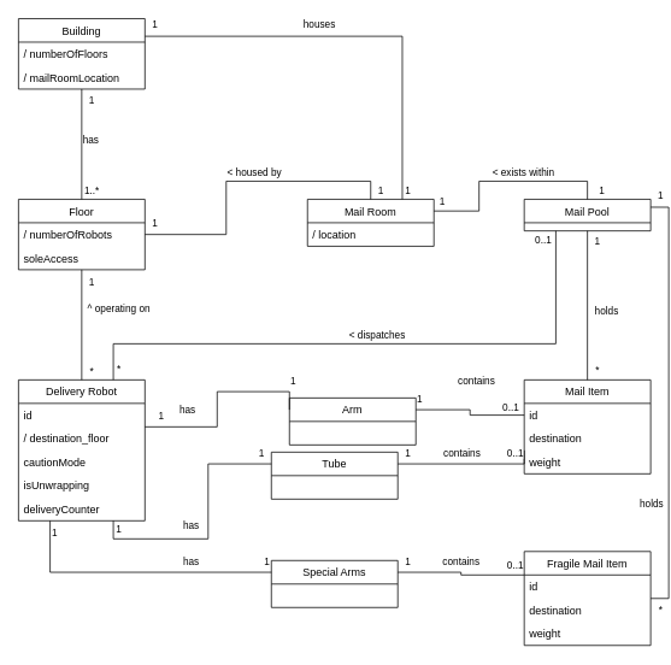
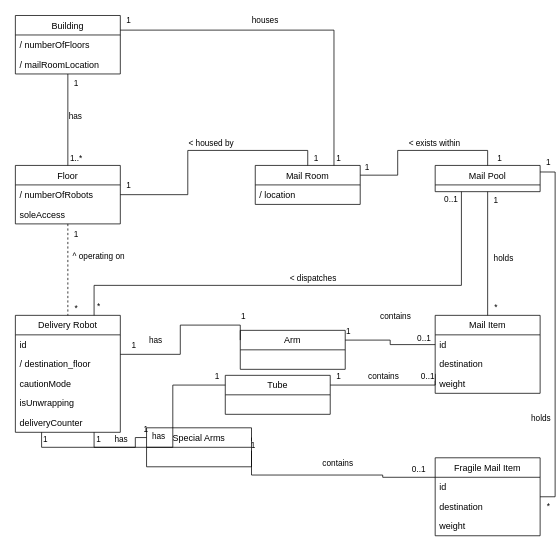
  <mxCell id="0" />
  <mxCell id="1" parent="0" />
  <mxCell id="2" style="edgeStyle=orthogonalEdgeStyle;rounded=0;orthogonalLoop=1;jettySize=auto;html=1;entryX=0.5;entryY=0;entryDx=0;entryDy=0;endArrow=none;endFill=0;exitX=1;exitY=0.25;exitDx=0;exitDy=0;" edge="1" parent="1" source="6" target="55"><mxGeometry relative="1" as="geometry" /></mxCell>
  <mxCell id="3" value="1" style="edgeLabel;html=1;align=center;verticalAlign=middle;resizable=0;points=[];" vertex="1" connectable="0" parent="2"><mxGeometry x="-0.885" relative="1" as="geometry"><mxPoint x="-5" y="-12" as="offset" /></mxGeometry></mxCell>
  <mxCell id="4" value="1" style="edgeLabel;html=1;align=center;verticalAlign=middle;resizable=0;points=[];" vertex="1" connectable="0" parent="2"><mxGeometry x="0.741" y="3" relative="1" as="geometry"><mxPoint x="24" y="13" as="offset" /></mxGeometry></mxCell>
  <mxCell id="5" value="&amp;lt; exists within" style="edgeLabel;html=1;align=center;verticalAlign=middle;resizable=0;points=[];" vertex="1" connectable="0" parent="2"><mxGeometry x="0.076" y="-2" relative="1" as="geometry"><mxPoint x="11" y="-12" as="offset" /></mxGeometry></mxCell>
  <mxCell id="6" value="Mail Room" style="swimlane;fontStyle=0;childLayout=stackLayout;horizontal=1;startSize=26;fillColor=none;horizontalStack=0;resizeParent=1;resizeParentMax=0;resizeLast=0;collapsible=1;marginBottom=0;" vertex="1" parent="1"><mxGeometry x="340" y="220" width="140" height="52" as="geometry" /></mxCell>
  <mxCell id="7" value="/ location" style="text;strokeColor=none;fillColor=none;align=left;verticalAlign=top;spacingLeft=4;spacingRight=4;overflow=hidden;rotatable=0;points=[[0,0.5],[1,0.5]];portConstraint=eastwest;" vertex="1" parent="6"><mxGeometry y="26" width="140" height="26" as="geometry" /></mxCell>
  <mxCell id="8" style="edgeStyle=orthogonalEdgeStyle;rounded=0;comic=0;jumpStyle=none;orthogonalLoop=1;jettySize=auto;html=1;entryX=0;entryY=0.25;entryDx=0;entryDy=0;shadow=0;endArrow=none;endFill=0;" edge="1" parent="1" source="20" target="30"><mxGeometry relative="1" as="geometry"><Array as="points"><mxPoint x="240" y="472" /><mxPoint x="240" y="433" /></Array></mxGeometry></mxCell>
  <mxCell id="9" value="1" style="edgeLabel;html=1;align=center;verticalAlign=middle;resizable=0;points=[];" vertex="1" connectable="0" parent="8"><mxGeometry x="-0.829" y="3" relative="1" as="geometry"><mxPoint x="-2" y="-10" as="offset" /></mxGeometry></mxCell>
  <mxCell id="10" value="1" style="edgeLabel;html=1;align=center;verticalAlign=middle;resizable=0;points=[];" vertex="1" connectable="0" parent="8"><mxGeometry x="0.671" y="4" relative="1" as="geometry"><mxPoint x="19" y="-8" as="offset" /></mxGeometry></mxCell>
  <mxCell id="11" value="has" style="edgeLabel;html=1;align=center;verticalAlign=middle;resizable=0;points=[];" vertex="1" connectable="0" parent="8"><mxGeometry x="-0.143" y="7" relative="1" as="geometry"><mxPoint x="-27" y="-5" as="offset" /></mxGeometry></mxCell>
  <mxCell id="12" style="edgeStyle=orthogonalEdgeStyle;rounded=0;comic=0;jumpStyle=none;orthogonalLoop=1;jettySize=auto;html=1;exitX=0.75;exitY=1;exitDx=0;exitDy=0;entryX=0;entryY=0.25;entryDx=0;entryDy=0;shadow=0;endArrow=none;endFill=0;" edge="1" parent="1" source="20" target="77"><mxGeometry relative="1" as="geometry" /></mxCell>
  <mxCell id="13" value="1" style="edgeLabel;html=1;align=center;verticalAlign=middle;resizable=0;points=[];" vertex="1" connectable="0" parent="12"><mxGeometry x="-0.86" relative="1" as="geometry"><mxPoint x="5" y="-11" as="offset" /></mxGeometry></mxCell>
  <mxCell id="14" value="1" style="edgeLabel;html=1;align=center;verticalAlign=middle;resizable=0;points=[];" vertex="1" connectable="0" parent="12"><mxGeometry x="0.885" y="-3" relative="1" as="geometry"><mxPoint x="4" y="-15" as="offset" /></mxGeometry></mxCell>
  <mxCell id="15" value="has" style="edgeLabel;html=1;align=center;verticalAlign=middle;resizable=0;points=[];" vertex="1" connectable="0" parent="12"><mxGeometry x="-0.449" y="40" relative="1" as="geometry"><mxPoint x="28" y="24" as="offset" /></mxGeometry></mxCell>
  <mxCell id="16" style="edgeStyle=orthogonalEdgeStyle;rounded=0;comic=0;jumpStyle=none;orthogonalLoop=1;jettySize=auto;html=1;exitX=0.25;exitY=1;exitDx=0;exitDy=0;entryX=0;entryY=0.25;entryDx=0;entryDy=0;shadow=0;endArrow=none;endFill=0;" edge="1" parent="1" source="20" target="78"><mxGeometry relative="1" as="geometry" /></mxCell>
  <mxCell id="17" value="1" style="edgeLabel;html=1;align=center;verticalAlign=middle;resizable=0;points=[];" vertex="1" connectable="0" parent="16"><mxGeometry x="-0.935" y="4" relative="1" as="geometry"><mxPoint x="1" y="2" as="offset" /></mxGeometry></mxCell>
  <mxCell id="18" value="1" style="edgeLabel;html=1;align=center;verticalAlign=middle;resizable=0;points=[];" vertex="1" connectable="0" parent="16"><mxGeometry x="0.94" y="3" relative="1" as="geometry"><mxPoint x="3" y="-9" as="offset" /></mxGeometry></mxCell>
  <mxCell id="19" value="has" style="edgeLabel;html=1;align=center;verticalAlign=middle;resizable=0;points=[];" vertex="1" connectable="0" parent="16"><mxGeometry x="0.335" y="-3" relative="1" as="geometry"><mxPoint x="10" y="-15" as="offset" /></mxGeometry></mxCell>
  <mxCell id="20" value="Delivery Robot" style="swimlane;fontStyle=0;childLayout=stackLayout;horizontal=1;startSize=26;fillColor=none;horizontalStack=0;resizeParent=1;resizeParentMax=0;resizeLast=0;collapsible=1;marginBottom=0;" vertex="1" parent="1"><mxGeometry x="20" y="420" width="140" height="156" as="geometry" /></mxCell>
  <mxCell id="21" value="id" style="text;strokeColor=none;fillColor=none;align=left;verticalAlign=top;spacingLeft=4;spacingRight=4;overflow=hidden;rotatable=0;points=[[0,0.5],[1,0.5]];portConstraint=eastwest;" vertex="1" parent="20"><mxGeometry y="26" width="140" height="26" as="geometry" /></mxCell>
  <mxCell id="22" value="/ destination_floor" style="text;strokeColor=none;fillColor=none;align=left;verticalAlign=top;spacingLeft=4;spacingRight=4;overflow=hidden;rotatable=0;points=[[0,0.5],[1,0.5]];portConstraint=eastwest;" vertex="1" parent="20"><mxGeometry y="52" width="140" height="26" as="geometry" /></mxCell>
  <mxCell id="23" value="cautionMode" style="text;strokeColor=none;fillColor=none;align=left;verticalAlign=top;spacingLeft=4;spacingRight=4;overflow=hidden;rotatable=0;points=[[0,0.5],[1,0.5]];portConstraint=eastwest;" vertex="1" parent="20"><mxGeometry y="78" width="140" height="26" as="geometry" /></mxCell>
  <mxCell id="24" value="isUnwrapping" style="text;strokeColor=none;fillColor=none;align=left;verticalAlign=top;spacingLeft=4;spacingRight=4;overflow=hidden;rotatable=0;points=[[0,0.5],[1,0.5]];portConstraint=eastwest;" vertex="1" parent="20"><mxGeometry y="104" width="140" height="26" as="geometry" /></mxCell>
  <mxCell id="25" value="deliveryCounter" style="text;strokeColor=none;fillColor=none;align=left;verticalAlign=top;spacingLeft=4;spacingRight=4;overflow=hidden;rotatable=0;points=[[0,0.5],[1,0.5]];portConstraint=eastwest;" vertex="1" parent="20"><mxGeometry y="130" width="140" height="26" as="geometry" /></mxCell>
  <mxCell id="26" style="edgeStyle=orthogonalEdgeStyle;rounded=0;comic=0;jumpStyle=none;orthogonalLoop=1;jettySize=auto;html=1;exitX=1;exitY=0.25;exitDx=0;exitDy=0;entryX=0;entryY=0.5;entryDx=0;entryDy=0;shadow=0;endArrow=none;endFill=0;" edge="1" parent="1" source="30" target="36"><mxGeometry relative="1" as="geometry" /></mxCell>
  <mxCell id="27" value="contains" style="edgeLabel;html=1;align=center;verticalAlign=middle;resizable=0;points=[];" vertex="1" connectable="0" parent="26"><mxGeometry x="0.2" y="2" relative="1" as="geometry"><mxPoint x="-4" y="-37" as="offset" /></mxGeometry></mxCell>
  <mxCell id="28" value="1" style="edgeLabel;html=1;align=center;verticalAlign=middle;resizable=0;points=[];" vertex="1" connectable="0" parent="26"><mxGeometry x="-0.868" y="-2" relative="1" as="geometry"><mxPoint x="-5" y="-15" as="offset" /></mxGeometry></mxCell>
  <mxCell id="29" value="0..1" style="edgeLabel;html=1;align=center;verticalAlign=middle;resizable=0;points=[];" vertex="1" connectable="0" parent="26"><mxGeometry x="0.807" y="1" relative="1" as="geometry"><mxPoint x="-4" y="-8" as="offset" /></mxGeometry></mxCell>
  <mxCell id="30" value="Arm" style="swimlane;fontStyle=0;childLayout=stackLayout;horizontal=1;startSize=26;fillColor=none;horizontalStack=0;resizeParent=1;resizeParentMax=0;resizeLast=0;collapsible=1;marginBottom=0;" vertex="1" parent="1"><mxGeometry x="320" y="440" width="140" height="52" as="geometry" /></mxCell>
  <mxCell id="31" style="edgeStyle=orthogonalEdgeStyle;rounded=0;comic=0;jumpStyle=none;orthogonalLoop=1;jettySize=auto;html=1;exitX=1;exitY=0.25;exitDx=0;exitDy=0;entryX=0;entryY=0.75;entryDx=0;entryDy=0;shadow=0;endArrow=none;endFill=0;" edge="1" parent="1" source="77" target="35"><mxGeometry relative="1" as="geometry"><Array as="points"><mxPoint x="580" y="513" /></Array></mxGeometry></mxCell>
  <mxCell id="32" value="contains" style="edgeLabel;html=1;align=center;verticalAlign=middle;resizable=0;points=[];" vertex="1" connectable="0" parent="31"><mxGeometry x="-0.439" y="3" relative="1" as="geometry"><mxPoint x="27" y="-10" as="offset" /></mxGeometry></mxCell>
  <mxCell id="33" value="1" style="edgeLabel;html=1;align=center;verticalAlign=middle;resizable=0;points=[];" vertex="1" connectable="0" parent="31"><mxGeometry x="-0.445" y="-3" relative="1" as="geometry"><mxPoint x="-33" y="-16" as="offset" /></mxGeometry></mxCell>
  <mxCell id="34" value="0..1" style="edgeLabel;html=1;align=center;verticalAlign=middle;resizable=0;points=[];" vertex="1" connectable="0" parent="31"><mxGeometry x="0.664" y="-2" relative="1" as="geometry"><mxPoint y="-15" as="offset" /></mxGeometry></mxCell>
  <mxCell id="35" value="Mail Item" style="swimlane;fontStyle=0;childLayout=stackLayout;horizontal=1;startSize=26;fillColor=none;horizontalStack=0;resizeParent=1;resizeParentMax=0;resizeLast=0;collapsible=1;marginBottom=0;" vertex="1" parent="1"><mxGeometry x="580" y="420" width="140" height="104" as="geometry" /></mxCell>
  <mxCell id="36" value="id" style="text;strokeColor=none;fillColor=none;align=left;verticalAlign=top;spacingLeft=4;spacingRight=4;overflow=hidden;rotatable=0;points=[[0,0.5],[1,0.5]];portConstraint=eastwest;" vertex="1" parent="35"><mxGeometry y="26" width="140" height="26" as="geometry" /></mxCell>
  <mxCell id="37" value="destination" style="text;strokeColor=none;fillColor=none;align=left;verticalAlign=top;spacingLeft=4;spacingRight=4;overflow=hidden;rotatable=0;points=[[0,0.5],[1,0.5]];portConstraint=eastwest;" vertex="1" parent="35"><mxGeometry y="52" width="140" height="26" as="geometry" /></mxCell>
  <mxCell id="38" value="weight" style="text;strokeColor=none;fillColor=none;align=left;verticalAlign=top;spacingLeft=4;spacingRight=4;overflow=hidden;rotatable=0;points=[[0,0.5],[1,0.5]];portConstraint=eastwest;" vertex="1" parent="35"><mxGeometry y="78" width="140" height="26" as="geometry" /></mxCell>
  <mxCell id="39" style="edgeStyle=orthogonalEdgeStyle;rounded=0;comic=0;jumpStyle=none;orthogonalLoop=1;jettySize=auto;html=1;exitX=1;exitY=0.25;exitDx=0;exitDy=0;entryX=0;entryY=0.25;entryDx=0;entryDy=0;shadow=0;endArrow=none;endFill=0;" edge="1" parent="1" source="78" target="79"><mxGeometry relative="1" as="geometry"><Array as="points"><mxPoint x="510" y="633" /><mxPoint x="510" y="636" /></Array></mxGeometry></mxCell>
  <mxCell id="40" value="contains" style="edgeLabel;html=1;align=center;verticalAlign=middle;resizable=0;points=[];" vertex="1" connectable="0" parent="39"><mxGeometry x="0.186" y="2" relative="1" as="geometry"><mxPoint x="-13" y="-14" as="offset" /></mxGeometry></mxCell>
  <mxCell id="41" value="0..1" style="edgeLabel;html=1;align=center;verticalAlign=middle;resizable=0;points=[];" vertex="1" connectable="0" parent="39"><mxGeometry x="0.843" y="-1" relative="1" as="geometry"><mxPoint y="-13" as="offset" /></mxGeometry></mxCell>
  <mxCell id="42" value="1" style="edgeLabel;html=1;align=center;verticalAlign=middle;resizable=0;points=[];" vertex="1" connectable="0" parent="39"><mxGeometry x="-0.857" y="1" relative="1" as="geometry"><mxPoint y="-11" as="offset" /></mxGeometry></mxCell>
  <mxCell id="43" style="edgeStyle=orthogonalEdgeStyle;rounded=0;comic=0;jumpStyle=none;orthogonalLoop=1;jettySize=auto;html=1;entryX=0.75;entryY=0;entryDx=0;entryDy=0;shadow=0;endArrow=none;endFill=0;exitX=0.25;exitY=1;exitDx=0;exitDy=0;" edge="1" parent="1" source="55" target="20"><mxGeometry relative="1" as="geometry"><mxPoint x="601.98" y="324.988" as="sourcePoint" /><Array as="points"><mxPoint x="615" y="380" /><mxPoint x="125" y="380" /></Array></mxGeometry></mxCell>
  <mxCell id="44" value="*" style="edgeLabel;html=1;align=center;verticalAlign=middle;resizable=0;points=[];" vertex="1" connectable="0" parent="43"><mxGeometry x="0.913" relative="1" as="geometry"><mxPoint x="5" y="15.01" as="offset" /></mxGeometry></mxCell>
  <mxCell id="45" value="0..1" style="edgeLabel;html=1;align=center;verticalAlign=middle;resizable=0;points=[];" vertex="1" connectable="0" parent="43"><mxGeometry x="-0.843" y="-3" relative="1" as="geometry"><mxPoint x="-12.0" y="-42" as="offset" /></mxGeometry></mxCell>
  <mxCell id="46" value="&amp;lt; dispatches" style="edgeLabel;html=1;align=center;verticalAlign=middle;resizable=0;points=[];" vertex="1" connectable="0" parent="43"><mxGeometry x="-0.011" y="-2" relative="1" as="geometry"><mxPoint y="-8" as="offset" /></mxGeometry></mxCell>
  <mxCell id="47" style="edgeStyle=orthogonalEdgeStyle;rounded=0;comic=0;jumpStyle=none;orthogonalLoop=1;jettySize=auto;html=1;entryX=0.5;entryY=0;entryDx=0;entryDy=0;shadow=0;endArrow=none;endFill=0;" edge="1" parent="1" source="55" target="35"><mxGeometry relative="1" as="geometry" /></mxCell>
  <mxCell id="48" value="1" style="edgeLabel;html=1;align=center;verticalAlign=middle;resizable=0;points=[];" vertex="1" connectable="0" parent="47"><mxGeometry x="-0.708" relative="1" as="geometry"><mxPoint x="10" y="-14" as="offset" /></mxGeometry></mxCell>
  <mxCell id="49" value="*" style="edgeLabel;html=1;align=center;verticalAlign=middle;resizable=0;points=[];" vertex="1" connectable="0" parent="47"><mxGeometry x="0.708" y="2" relative="1" as="geometry"><mxPoint x="8" y="12" as="offset" /></mxGeometry></mxCell>
  <mxCell id="50" value="holds" style="edgeLabel;html=1;align=center;verticalAlign=middle;resizable=0;points=[];" vertex="1" connectable="0" parent="47"><mxGeometry x="0.229" relative="1" as="geometry"><mxPoint x="20" y="-13" as="offset" /></mxGeometry></mxCell>
  <mxCell id="51" style="edgeStyle=orthogonalEdgeStyle;rounded=0;comic=0;jumpStyle=none;orthogonalLoop=1;jettySize=auto;html=1;exitX=1;exitY=0.25;exitDx=0;exitDy=0;entryX=1;entryY=0.5;entryDx=0;entryDy=0;shadow=0;endArrow=none;endFill=0;" edge="1" parent="1" source="55" target="79"><mxGeometry relative="1" as="geometry" /></mxCell>
  <mxCell id="52" value="1" style="edgeLabel;html=1;align=center;verticalAlign=middle;resizable=0;points=[];" vertex="1" connectable="0" parent="51"><mxGeometry x="-0.917" y="-5" relative="1" as="geometry"><mxPoint x="-5" y="-13" as="offset" /></mxGeometry></mxCell>
  <mxCell id="53" value="*" style="edgeLabel;html=1;align=center;verticalAlign=middle;resizable=0;points=[];" vertex="1" connectable="0" parent="51"><mxGeometry x="0.817" y="1" relative="1" as="geometry"><mxPoint x="-11" y="36" as="offset" /></mxGeometry></mxCell>
  <mxCell id="54" value="holds" style="edgeLabel;html=1;align=center;verticalAlign=middle;resizable=0;points=[];" vertex="1" connectable="0" parent="51"><mxGeometry x="0.425" y="-3" relative="1" as="geometry"><mxPoint x="-17" y="11" as="offset" /></mxGeometry></mxCell>
  <mxCell id="55" value="Mail Pool" style="swimlane;fontStyle=0;childLayout=stackLayout;horizontal=1;startSize=26;fillColor=none;horizontalStack=0;resizeParent=1;resizeParentMax=0;resizeLast=0;collapsible=1;marginBottom=0;" vertex="1" parent="1"><mxGeometry x="580" y="220" width="140" height="35" as="geometry" /></mxCell>
  <mxCell id="56" value="has" style="edgeStyle=orthogonalEdgeStyle;rounded=0;orthogonalLoop=1;jettySize=auto;html=1;entryX=0.5;entryY=1;entryDx=0;entryDy=0;endArrow=none;endFill=0;" edge="1" parent="1" source="63" target="70"><mxGeometry x="0.088" y="-10" relative="1" as="geometry"><mxPoint x="90" y="98.988" as="targetPoint" /><mxPoint as="offset" /></mxGeometry></mxCell>
  <mxCell id="57" value="1" style="edgeLabel;html=1;align=center;verticalAlign=middle;resizable=0;points=[];" vertex="1" connectable="0" parent="56"><mxGeometry x="0.726" y="-1" relative="1" as="geometry"><mxPoint x="9" y="-5" as="offset" /></mxGeometry></mxCell>
  <mxCell id="58" value="1..*" style="edgeLabel;html=1;align=center;verticalAlign=middle;resizable=0;points=[];" vertex="1" connectable="0" parent="56"><mxGeometry x="-0.747" relative="1" as="geometry"><mxPoint x="10" y="5" as="offset" /></mxGeometry></mxCell>
- <mxCell id="59" style="edgeStyle=orthogonalEdgeStyle;rounded=0;comic=0;jumpStyle=none;orthogonalLoop=1;jettySize=auto;html=1;entryX=0.5;entryY=0;entryDx=0;entryDy=0;shadow=0;endArrow=none;endFill=0;" edge="1" parent="1" source="63" target="20"><mxGeometry relative="1" as="geometry" /></mxCell>
+ <mxCell id="59" style="edgeStyle=orthogonalEdgeStyle;rounded=0;comic=0;jumpStyle=none;orthogonalLoop=1;jettySize=auto;html=1;entryX=0.5;entryY=0;entryDx=0;entryDy=0;shadow=0;endArrow=none;endFill=0;dashed=1;" edge="1" parent="1" source="63" target="20"><mxGeometry relative="1" as="geometry" /></mxCell>
  <mxCell id="60" value="1" style="edgeLabel;html=1;align=center;verticalAlign=middle;resizable=0;points=[];" vertex="1" connectable="0" parent="59"><mxGeometry x="-0.754" y="-1" relative="1" as="geometry"><mxPoint x="11" y="-2" as="offset" /></mxGeometry></mxCell>
  <mxCell id="61" value="*" style="edgeLabel;html=1;align=center;verticalAlign=middle;resizable=0;points=[];" vertex="1" connectable="0" parent="59"><mxGeometry x="0.77" y="3" relative="1" as="geometry"><mxPoint x="7" y="4" as="offset" /></mxGeometry></mxCell>
  <mxCell id="62" value="^ operating on" style="edgeLabel;html=1;align=center;verticalAlign=middle;resizable=0;points=[];" vertex="1" connectable="0" parent="59"><mxGeometry x="-0.23" y="-2" relative="1" as="geometry"><mxPoint x="42" y="-5" as="offset" /></mxGeometry></mxCell>
  <mxCell id="63" value="Floor" style="swimlane;fontStyle=0;childLayout=stackLayout;horizontal=1;startSize=26;fillColor=none;horizontalStack=0;resizeParent=1;resizeParentMax=0;resizeLast=0;collapsible=1;marginBottom=0;" vertex="1" parent="1"><mxGeometry x="20" y="220" width="140" height="78" as="geometry" /></mxCell>
  <mxCell id="64" value="/ numberOfRobots" style="text;strokeColor=none;fillColor=none;align=left;verticalAlign=top;spacingLeft=4;spacingRight=4;overflow=hidden;rotatable=0;points=[[0,0.5],[1,0.5]];portConstraint=eastwest;" vertex="1" parent="63"><mxGeometry y="26" width="140" height="26" as="geometry" /></mxCell>
  <mxCell id="65" value="soleAccess" style="text;strokeColor=none;fillColor=none;align=left;verticalAlign=top;spacingLeft=4;spacingRight=4;overflow=hidden;rotatable=0;points=[[0,0.5],[1,0.5]];portConstraint=eastwest;" vertex="1" parent="63"><mxGeometry y="52" width="140" height="26" as="geometry" /></mxCell>
  <mxCell id="66" style="edgeStyle=orthogonalEdgeStyle;rounded=0;comic=0;jumpStyle=none;orthogonalLoop=1;jettySize=auto;html=1;exitX=1;exitY=0.25;exitDx=0;exitDy=0;entryX=0.75;entryY=0;entryDx=0;entryDy=0;shadow=0;endArrow=none;endFill=0;" edge="1" parent="1" source="70" target="6"><mxGeometry relative="1" as="geometry" /></mxCell>
  <mxCell id="67" value="houses" style="edgeLabel;html=1;align=center;verticalAlign=middle;resizable=0;points=[];" vertex="1" connectable="0" parent="66"><mxGeometry x="-0.284" y="2" relative="1" as="geometry"><mxPoint x="25" y="-11" as="offset" /></mxGeometry></mxCell>
  <mxCell id="68" value="1" style="edgeLabel;html=1;align=center;verticalAlign=middle;resizable=0;points=[];" vertex="1" connectable="0" parent="66"><mxGeometry x="-0.928" y="-1" relative="1" as="geometry"><mxPoint x="-7" y="-14" as="offset" /></mxGeometry></mxCell>
  <mxCell id="69" value="1" style="edgeLabel;html=1;align=center;verticalAlign=middle;resizable=0;points=[];" vertex="1" connectable="0" parent="66"><mxGeometry x="0.932" y="-1" relative="1" as="geometry"><mxPoint x="6" y="6" as="offset" /></mxGeometry></mxCell>
  <mxCell id="70" value="Building" style="swimlane;fontStyle=0;childLayout=stackLayout;horizontal=1;startSize=26;fillColor=none;horizontalStack=0;resizeParent=1;resizeParentMax=0;resizeLast=0;collapsible=1;marginBottom=0;" vertex="1" parent="1"><mxGeometry x="20" y="20" width="140" height="78" as="geometry" /></mxCell>
  <mxCell id="71" value="/ numberOfFloors" style="text;strokeColor=none;fillColor=none;align=left;verticalAlign=top;spacingLeft=4;spacingRight=4;overflow=hidden;rotatable=0;points=[[0,0.5],[1,0.5]];portConstraint=eastwest;" vertex="1" parent="70"><mxGeometry y="26" width="140" height="26" as="geometry" /></mxCell>
  <mxCell id="72" value="/ mailRoomLocation" style="text;strokeColor=none;fillColor=none;align=left;verticalAlign=top;spacingLeft=4;spacingRight=4;overflow=hidden;rotatable=0;points=[[0,0.5],[1,0.5]];portConstraint=eastwest;" vertex="1" parent="70"><mxGeometry y="52" width="140" height="26" as="geometry" /></mxCell>
  <mxCell id="73" style="edgeStyle=orthogonalEdgeStyle;rounded=0;orthogonalLoop=1;jettySize=auto;html=1;entryX=0.5;entryY=0;entryDx=0;entryDy=0;endArrow=none;endFill=0;jumpStyle=none;comic=0;shadow=0;" edge="1" parent="1" source="64" target="6"><mxGeometry relative="1" as="geometry" /></mxCell>
  <mxCell id="74" value="1" style="edgeLabel;html=1;align=center;verticalAlign=middle;resizable=0;points=[];" vertex="1" connectable="0" parent="73"><mxGeometry x="-0.909" y="2" relative="1" as="geometry"><mxPoint x="-5" y="-11" as="offset" /></mxGeometry></mxCell>
  <mxCell id="75" value="1" style="edgeLabel;html=1;align=center;verticalAlign=middle;resizable=0;points=[];" vertex="1" connectable="0" parent="73"><mxGeometry x="0.739" y="-1" relative="1" as="geometry"><mxPoint x="33" y="9" as="offset" /></mxGeometry></mxCell>
  <mxCell id="76" value="&amp;lt; housed by" style="edgeLabel;html=1;align=center;verticalAlign=middle;resizable=0;points=[];" vertex="1" connectable="0" parent="73"><mxGeometry x="0.058" y="-1" relative="1" as="geometry"><mxPoint x="5" y="-11" as="offset" /></mxGeometry></mxCell>
  <mxCell id="77" value="Tube" style="swimlane;fontStyle=0;childLayout=stackLayout;horizontal=1;startSize=26;fillColor=none;horizontalStack=0;resizeParent=1;resizeParentMax=0;resizeLast=0;collapsible=1;marginBottom=0;" vertex="1" parent="1"><mxGeometry x="300" y="500" width="140" height="52" as="geometry" /></mxCell>
- <mxCell id="78" value="Special Arms" style="swimlane;fontStyle=0;childLayout=stackLayout;horizontal=1;startSize=26;fillColor=none;horizontalStack=0;resizeParent=1;resizeParentMax=0;resizeLast=0;collapsible=1;marginBottom=0;" vertex="1" parent="1"><mxGeometry x="300" y="620" width="140" height="52" as="geometry" /></mxCell>
+ <mxCell id="78" value="Special Arms" style="swimlane;fontStyle=0;childLayout=stackLayout;horizontal=1;startSize=26;fillColor=none;horizontalStack=0;resizeParent=1;resizeParentMax=0;resizeLast=0;collapsible=1;marginBottom=0;" vertex="1" parent="1"><mxGeometry x="195" y="570" width="140" height="52" as="geometry" /></mxCell>
  <mxCell id="79" value="Fragile Mail Item" style="swimlane;fontStyle=0;childLayout=stackLayout;horizontal=1;startSize=26;fillColor=none;horizontalStack=0;resizeParent=1;resizeParentMax=0;resizeLast=0;collapsible=1;marginBottom=0;" vertex="1" parent="1"><mxGeometry x="580" y="610" width="140" height="104" as="geometry" /></mxCell>
  <mxCell id="80" value="id" style="text;strokeColor=none;fillColor=none;align=left;verticalAlign=top;spacingLeft=4;spacingRight=4;overflow=hidden;rotatable=0;points=[[0,0.5],[1,0.5]];portConstraint=eastwest;" vertex="1" parent="79"><mxGeometry y="26" width="140" height="26" as="geometry" /></mxCell>
  <mxCell id="81" value="destination" style="text;strokeColor=none;fillColor=none;align=left;verticalAlign=top;spacingLeft=4;spacingRight=4;overflow=hidden;rotatable=0;points=[[0,0.5],[1,0.5]];portConstraint=eastwest;" vertex="1" parent="79"><mxGeometry y="52" width="140" height="26" as="geometry" /></mxCell>
  <mxCell id="82" value="weight" style="text;strokeColor=none;fillColor=none;align=left;verticalAlign=top;spacingLeft=4;spacingRight=4;overflow=hidden;rotatable=0;points=[[0,0.5],[1,0.5]];portConstraint=eastwest;" vertex="1" parent="79"><mxGeometry y="78" width="140" height="26" as="geometry" /></mxCell>
